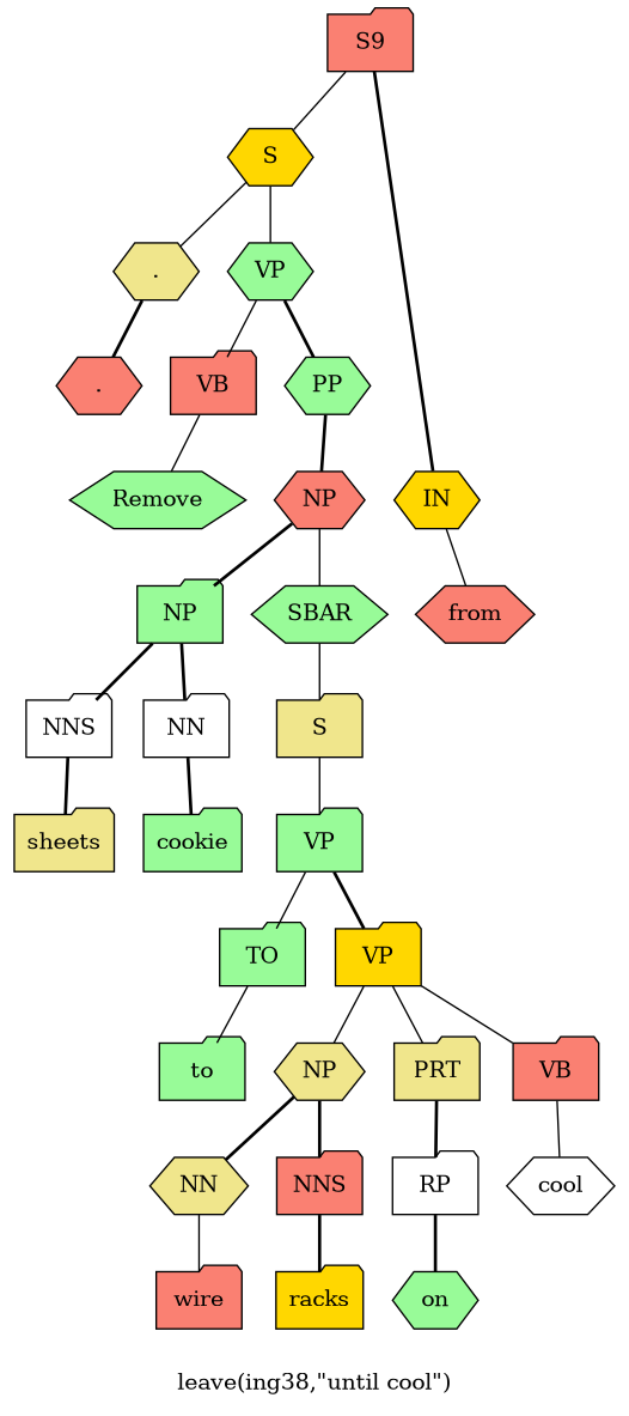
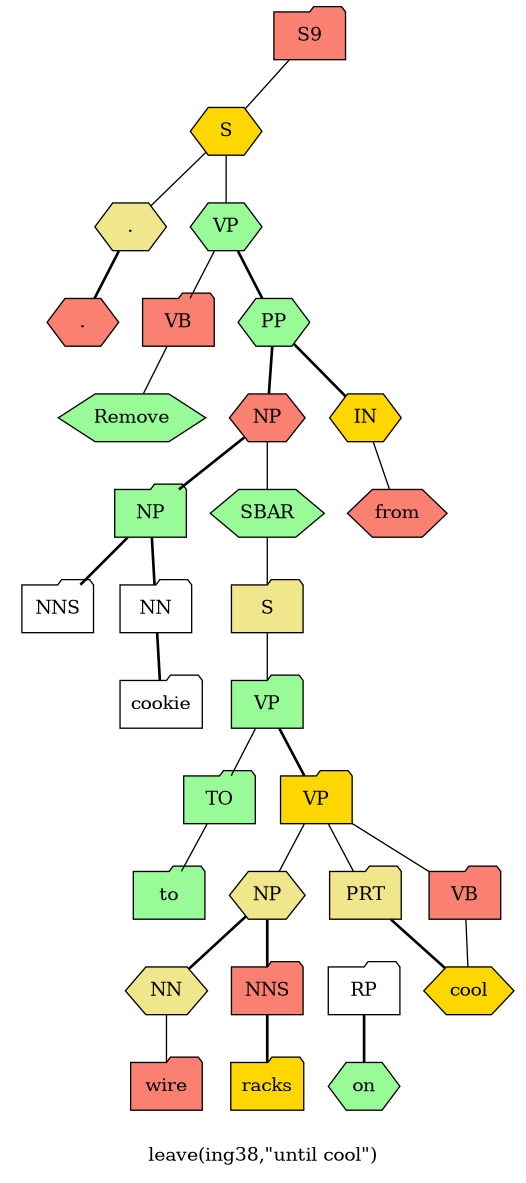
  graph {
    label="leave(ing38,\"until cool\")"
    node [fillcolor=palegreen shape=folder style=filled]
    edge [style=solid]
    n1 [fillcolor=salmon label=S9]
    n2 [fillcolor=gold label=S shape=hexagon]
    n3 [label=VP shape=hexagon]
    n4 [fillcolor=khaki label="." shape=hexagon]
    n5 [fillcolor=salmon label=VB]
    n6 [label=PP shape=hexagon]
    n7 [fillcolor=salmon label="." shape=hexagon]
    n8 [label=Remove shape=hexagon]
    n9 [fillcolor=gold label=IN shape=hexagon]
    n10 [fillcolor=salmon label=NP shape=hexagon]
    n11 [fillcolor=salmon label=from shape=hexagon]
    n12 [label=NP]
    n13 [label=SBAR shape=hexagon]
    n14 [fillcolor=white label=NN]
    n15 [fillcolor=white label=NNS]
    n16 [fillcolor=khaki label=S]
-   n17 [label=cookie]
-   n18 [fillcolor=khaki label=sheets]
+   n17 [fillcolor=white label=cookie]
    n19 [label=VP]
    n20 [label=TO]
    n21 [fillcolor=gold label=VP]
    n22 [label=to]
    n23 [fillcolor=salmon label=VB]
    n24 [fillcolor=khaki label=PRT]
    n25 [fillcolor=khaki label=NP shape=hexagon]
-   n26 [fillcolor=white label=cool shape=hexagon]
+   n26 [fillcolor=gold label=cool shape=hexagon]
    n27 [fillcolor=white label=RP]
    n28 [fillcolor=khaki label=NN shape=hexagon]
    n29 [fillcolor=salmon label=NNS]
    n30 [label=on shape=hexagon]
    n31 [fillcolor=salmon label=wire]
    n32 [fillcolor=gold label=racks]
    n1 -- n2
    n2 -- n3
    n2 -- n4
    n3 -- n5
    n3 -- n6 [style=bold]
    n4 -- n7 [style=bold]
    n5 -- n8
-   n1 -- n9 [style=bold]
+   n6 -- n9 [style=bold]
    n6 -- n10 [style=bold]
    n9 -- n11
    n10 -- n12 [style=bold]
    n10 -- n13
    n12 -- n14 [style=bold]
    n12 -- n15 [style=bold]
    n13 -- n16
    n14 -- n17 [style=bold]
-   n15 -- n18 [style=bold]
    n16 -- n19
    n19 -- n20
    n19 -- n21 [style=bold]
    n20 -- n22
    n21 -- n23
    n21 -- n24
    n21 -- n25
    n23 -- n26
-   n24 -- n27 [style=bold]
+   n24 -- n26 [style=bold]
    n25 -- n28 [style=bold]
    n25 -- n29 [style=bold]
    n27 -- n30 [style=bold]
    n28 -- n31
    n29 -- n32 [style=bold]
  }
